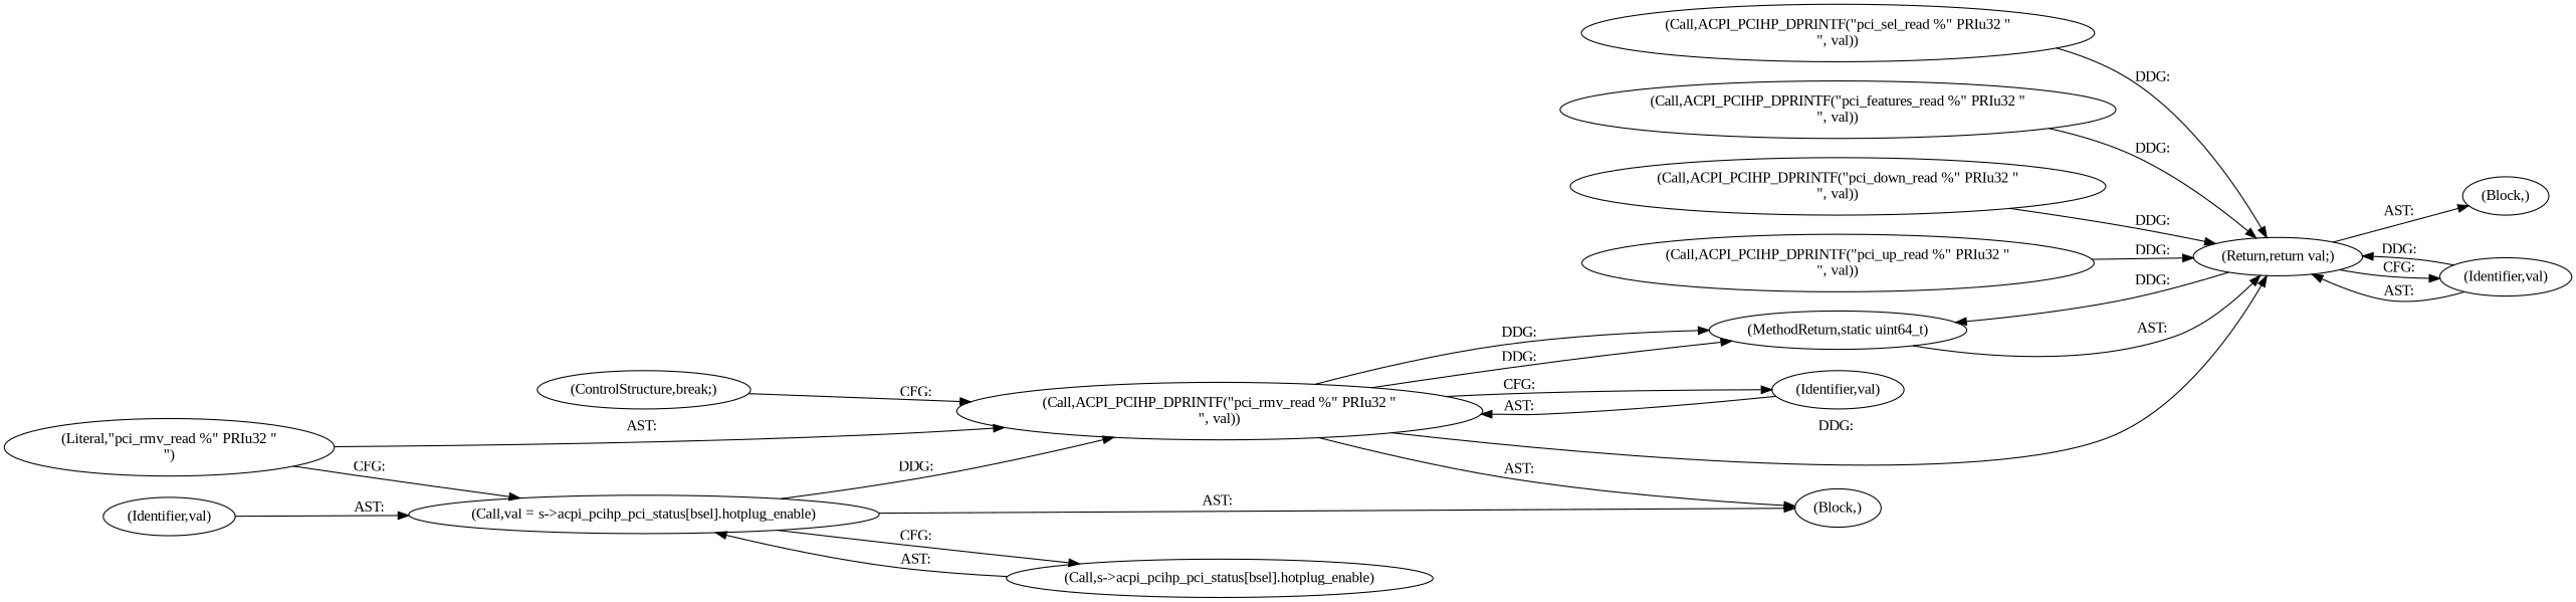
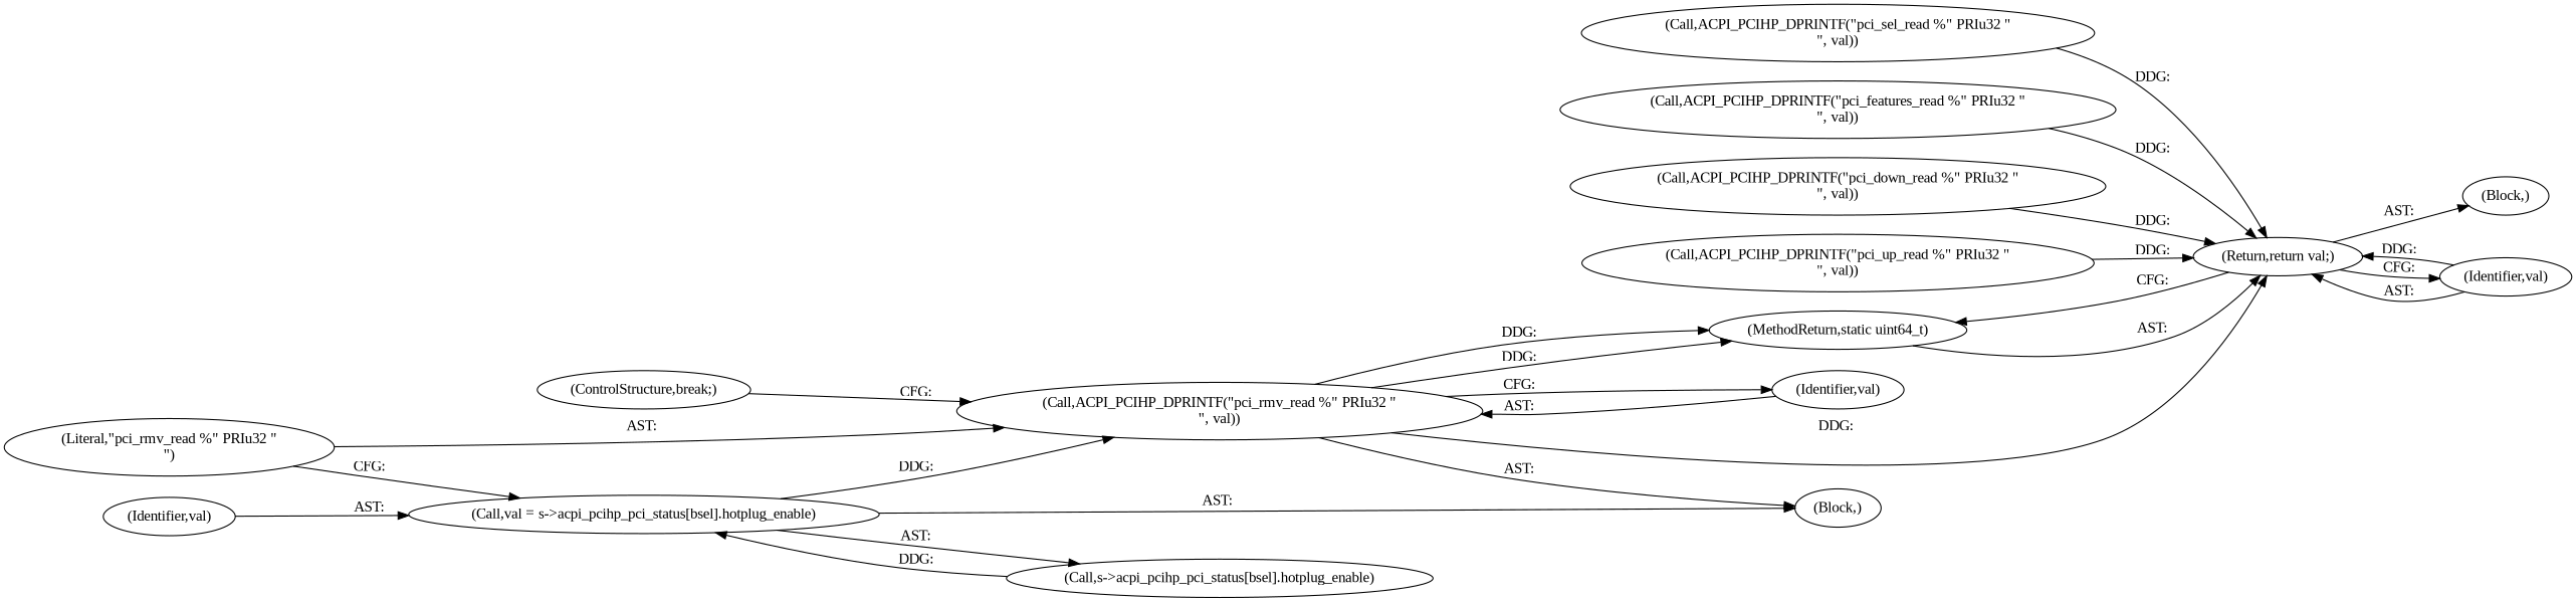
  digraph {
    fontname="Liberation Serif"
    rankdir=LR
    node [fontname="Liberation Serif"]
    edge [fontname="Liberation Serif"]
    n1 [label="(Call,val = s->acpi_pcihp_pci_status[bsel].hotplug_enable)"]
    n2 [label="(Call,ACPI_PCIHP_DPRINTF(\"pci_rmv_read %\" PRIu32 \"\n\", val))"]
    n3 [label="(Call,s->acpi_pcihp_pci_status[bsel].hotplug_enable)"]
    n4 [label="(Block,)"]
    n5 [label="(MethodReturn,static uint64_t)"]
    n6 [label="(Return,return val;)"]
    n7 [label="(Identifier,val)"]
    n8 [label="(Block,)"]
    n9 [label="(Identifier,val)"]
    n10 [label="(ControlStructure,break;)"]
    n11 [label="(Call,ACPI_PCIHP_DPRINTF(\"pci_sel_read %\" PRIu32 \"\n\", val))"]
    n12 [label="(Literal,\"pci_rmv_read %\" PRIu32 \"\n\")"]
    n13 [label="(Call,ACPI_PCIHP_DPRINTF(\"pci_features_read %\" PRIu32 \"\n\", val))"]
    n14 [label="(Call,ACPI_PCIHP_DPRINTF(\"pci_down_read %\" PRIu32 \"\n\", val))"]
    n15 [label="(Identifier,val)"]
    n16 [label="(Call,ACPI_PCIHP_DPRINTF(\"pci_up_read %\" PRIu32 \"\n\", val))"]
    n1 -> n2 [label="DDG: "]
-   n1 -> n3 [label="CFG: "]
+   n1 -> n3 [label="AST: "]
    n1 -> n4 [label="AST: "]
    n2 -> n4 [label="AST: "]
    n2 -> n5 [label="DDG: "]
    n2 -> n5 [label="DDG: "]
    n2 -> n6 [label="DDG: "]
    n2 -> n7 [label="CFG: "]
-   n3 -> n1 [label="AST: "]
+   n3 -> n1 [label="DDG: "]
    n5 -> n6 [label="AST: "]
-   n6 -> n5 [label="DDG: "]
+   n6 -> n5 [label="CFG: "]
    n6 -> n8 [label="AST: "]
    n6 -> n9 [label="CFG: "]
    n7 -> n2 [label="AST: "]
    n9 -> n6 [label="AST: "]
    n9 -> n6 [label="DDG: "]
    n10 -> n2 [label="CFG: "]
    n11 -> n6 [label="DDG: "]
    n12 -> n1 [label="CFG: "]
    n12 -> n2 [label="AST: "]
    n13 -> n6 [label="DDG: "]
    n14 -> n6 [label="DDG: "]
    n15 -> n1 [label="AST: "]
    n16 -> n6 [label="DDG: "]
  }
